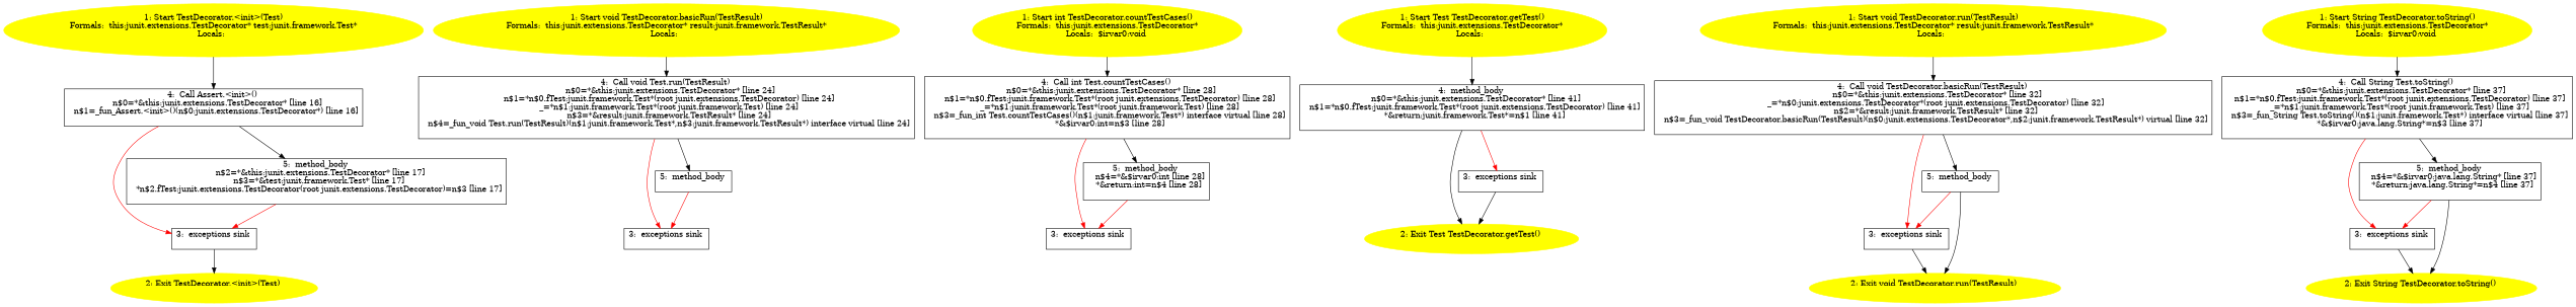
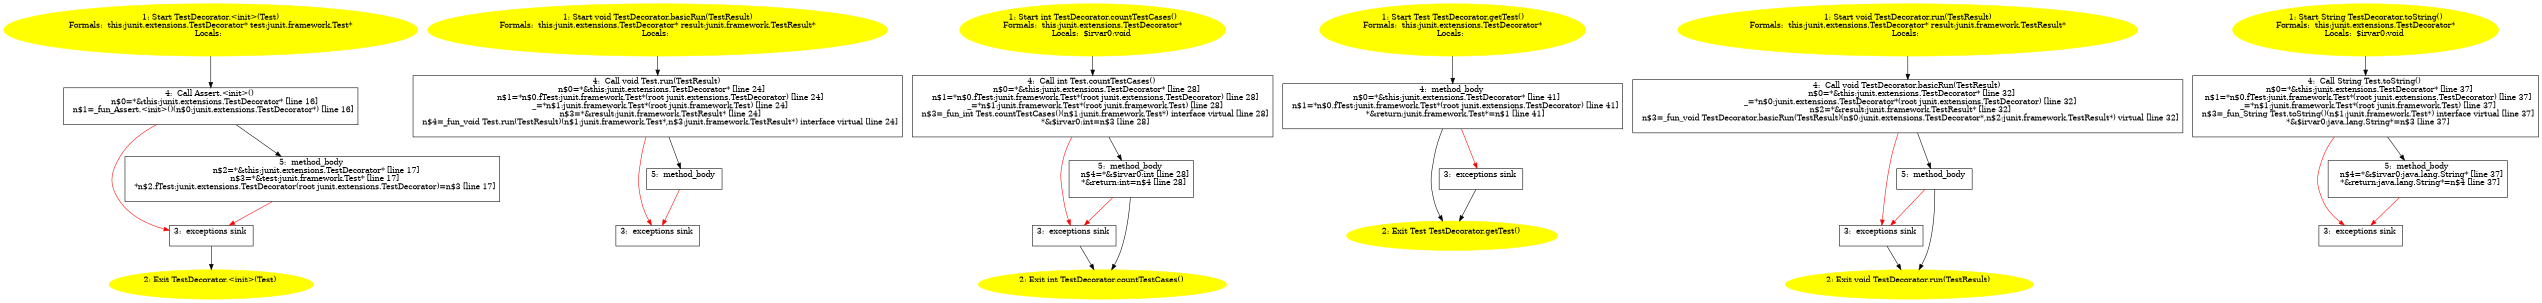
  digraph {
    node [shape=box]
    n1 [color=yellow label="1: Start TestDecorator.<init>(Test)\nFormals:  this:junit.extensions.TestDecorator* test:junit.framework.Test*\nLocals:  \n  " style=filled shape=""]
    n2 [label="4:  Call Assert.<init>() \n   n$0=*&this:junit.extensions.TestDecorator* [line 16]\n  n$1=_fun_Assert.<init>()(n$0:junit.extensions.TestDecorator*) [line 16]\n "]
    n3 [label="3:  exceptions sink \n  "]
    n4 [label="5:  method_body \n   n$2=*&this:junit.extensions.TestDecorator* [line 17]\n  n$3=*&test:junit.framework.Test* [line 17]\n  *n$2.fTest:junit.extensions.TestDecorator(root junit.extensions.TestDecorator)=n$3 [line 17]\n "]
    n5 [color=yellow label="2: Exit TestDecorator.<init>(Test) \n  " style=filled shape=""]
    n6 [color=yellow label="1: Start void TestDecorator.basicRun(TestResult)\nFormals:  this:junit.extensions.TestDecorator* result:junit.framework.TestResult*\nLocals:  \n  " style=filled shape=""]
    n7 [label="4:  Call void Test.run(TestResult) \n   n$0=*&this:junit.extensions.TestDecorator* [line 24]\n  n$1=*n$0.fTest:junit.framework.Test*(root junit.extensions.TestDecorator) [line 24]\n  _=*n$1:junit.framework.Test*(root junit.framework.Test) [line 24]\n  n$3=*&result:junit.framework.TestResult* [line 24]\n  n$4=_fun_void Test.run(TestResult)(n$1:junit.framework.Test*,n$3:junit.framework.TestResult*) interface virtual [line 24]\n "]
    n8 [label="3:  exceptions sink \n  "]
    n9 [label="5:  method_body \n  "]
    n10 [color=yellow label="1: Start int TestDecorator.countTestCases()\nFormals:  this:junit.extensions.TestDecorator*\nLocals:  $irvar0:void \n  " style=filled shape=""]
    n11 [label="4:  Call int Test.countTestCases() \n   n$0=*&this:junit.extensions.TestDecorator* [line 28]\n  n$1=*n$0.fTest:junit.framework.Test*(root junit.extensions.TestDecorator) [line 28]\n  _=*n$1:junit.framework.Test*(root junit.framework.Test) [line 28]\n  n$3=_fun_int Test.countTestCases()(n$1:junit.framework.Test*) interface virtual [line 28]\n  *&$irvar0:int=n$3 [line 28]\n "]
    n12 [label="3:  exceptions sink \n  "]
    n13 [label="5:  method_body \n   n$4=*&$irvar0:int [line 28]\n  *&return:int=n$4 [line 28]\n "]
+   n14 [color=yellow label="2: Exit int TestDecorator.countTestCases() \n  " style=filled shape=""]
    n15 [color=yellow label="1: Start Test TestDecorator.getTest()\nFormals:  this:junit.extensions.TestDecorator*\nLocals:  \n  " style=filled shape=""]
    n16 [label="4:  method_body \n   n$0=*&this:junit.extensions.TestDecorator* [line 41]\n  n$1=*n$0.fTest:junit.framework.Test*(root junit.extensions.TestDecorator) [line 41]\n  *&return:junit.framework.Test*=n$1 [line 41]\n "]
    n17 [color=yellow label="2: Exit Test TestDecorator.getTest() \n  " style=filled shape=""]
    n18 [label="3:  exceptions sink \n  "]
    n19 [color=yellow label="1: Start void TestDecorator.run(TestResult)\nFormals:  this:junit.extensions.TestDecorator* result:junit.framework.TestResult*\nLocals:  \n  " style=filled shape=""]
    n20 [label="4:  Call void TestDecorator.basicRun(TestResult) \n   n$0=*&this:junit.extensions.TestDecorator* [line 32]\n  _=*n$0:junit.extensions.TestDecorator*(root junit.extensions.TestDecorator) [line 32]\n  n$2=*&result:junit.framework.TestResult* [line 32]\n  n$3=_fun_void TestDecorator.basicRun(TestResult)(n$0:junit.extensions.TestDecorator*,n$2:junit.framework.TestResult*) virtual [line 32]\n "]
    n21 [label="3:  exceptions sink \n  "]
    n22 [label="5:  method_body \n  "]
    n23 [color=yellow label="2: Exit void TestDecorator.run(TestResult) \n  " style=filled shape=""]
    n24 [color=yellow label="1: Start String TestDecorator.toString()\nFormals:  this:junit.extensions.TestDecorator*\nLocals:  $irvar0:void \n  " style=filled shape=""]
    n25 [label="4:  Call String Test.toString() \n   n$0=*&this:junit.extensions.TestDecorator* [line 37]\n  n$1=*n$0.fTest:junit.framework.Test*(root junit.extensions.TestDecorator) [line 37]\n  _=*n$1:junit.framework.Test*(root junit.framework.Test) [line 37]\n  n$3=_fun_String Test.toString()(n$1:junit.framework.Test*) interface virtual [line 37]\n  *&$irvar0:java.lang.String*=n$3 [line 37]\n "]
    n26 [label="3:  exceptions sink \n  "]
    n27 [label="5:  method_body \n   n$4=*&$irvar0:java.lang.String* [line 37]\n  *&return:java.lang.String*=n$4 [line 37]\n "]
-   n28 [color=yellow label="2: Exit String TestDecorator.toString() \n  " style=filled shape=""]
    n1 -> n2
    n2 -> n3 [color=red]
    n2 -> n4
    n3 -> n5
    n4 -> n3 [color=red]
    n6 -> n7
    n7 -> n8 [color=red]
    n7 -> n9
    n9 -> n8 [color=red]
    n10 -> n11
    n11 -> n12 [color=red]
    n11 -> n13
+   n12 -> n14
    n13 -> n12 [color=red]
+   n13 -> n14
    n15 -> n16
    n16 -> n17
    n16 -> n18 [color=red]
    n18 -> n17
    n19 -> n20
    n20 -> n21 [color=red]
    n20 -> n22
    n21 -> n23
    n22 -> n21 [color=red]
    n22 -> n23
    n24 -> n25
    n25 -> n26 [color=red]
    n25 -> n27
-   n26 -> n28
    n27 -> n26 [color=red]
-   n27 -> n28
  }
